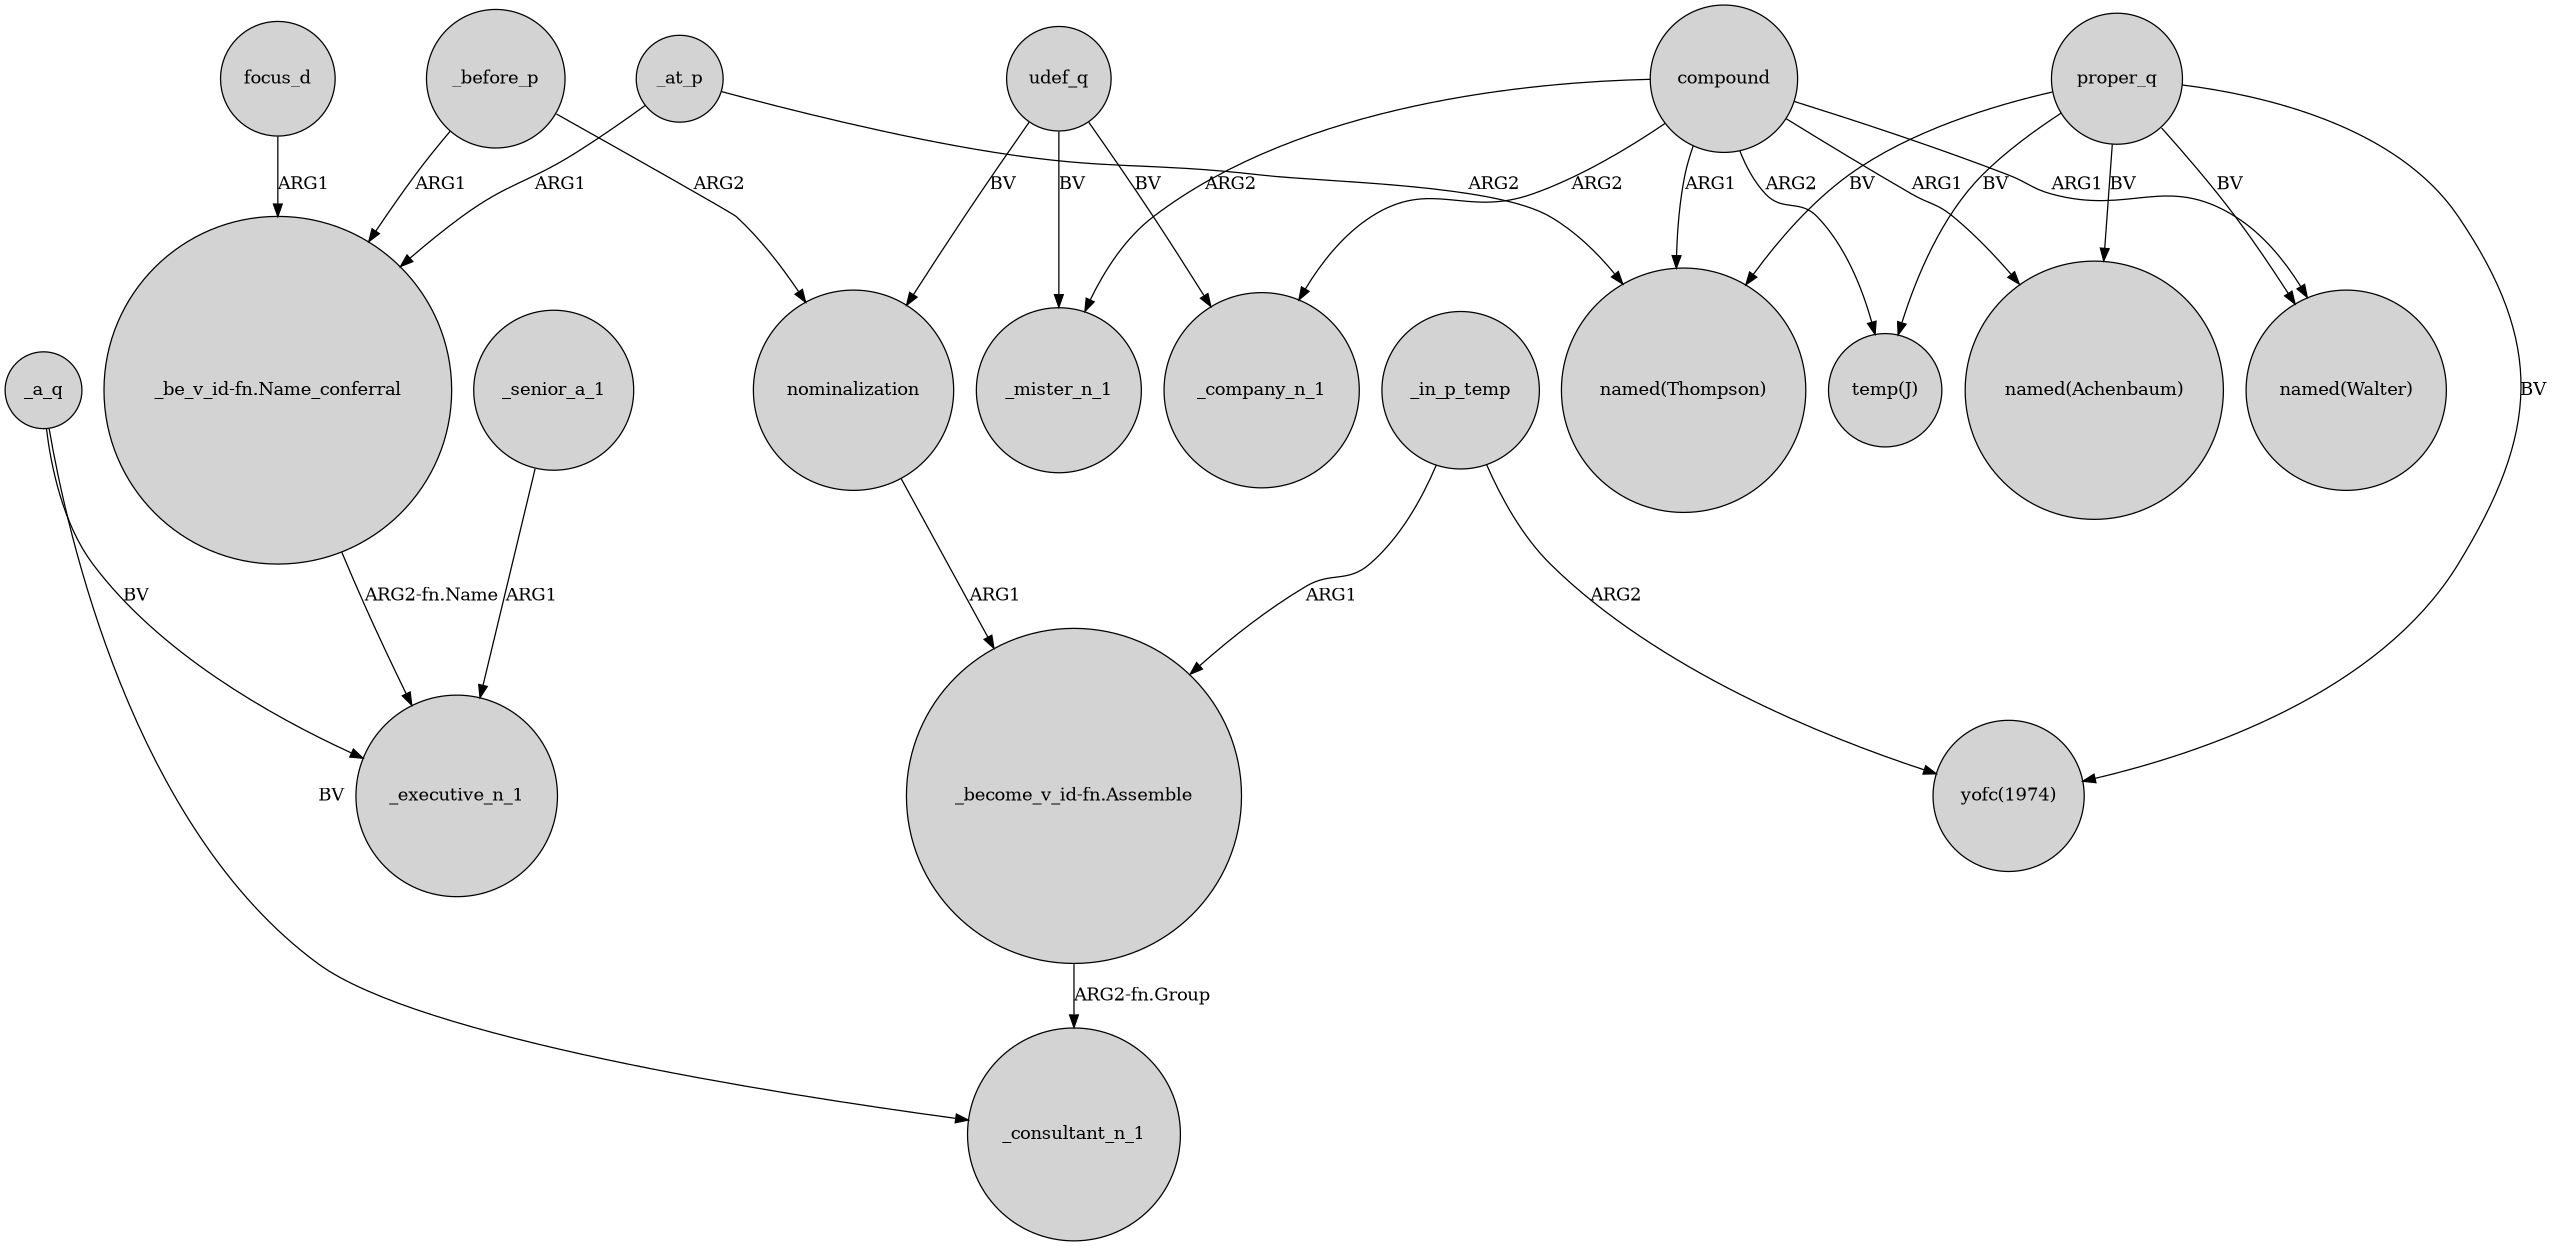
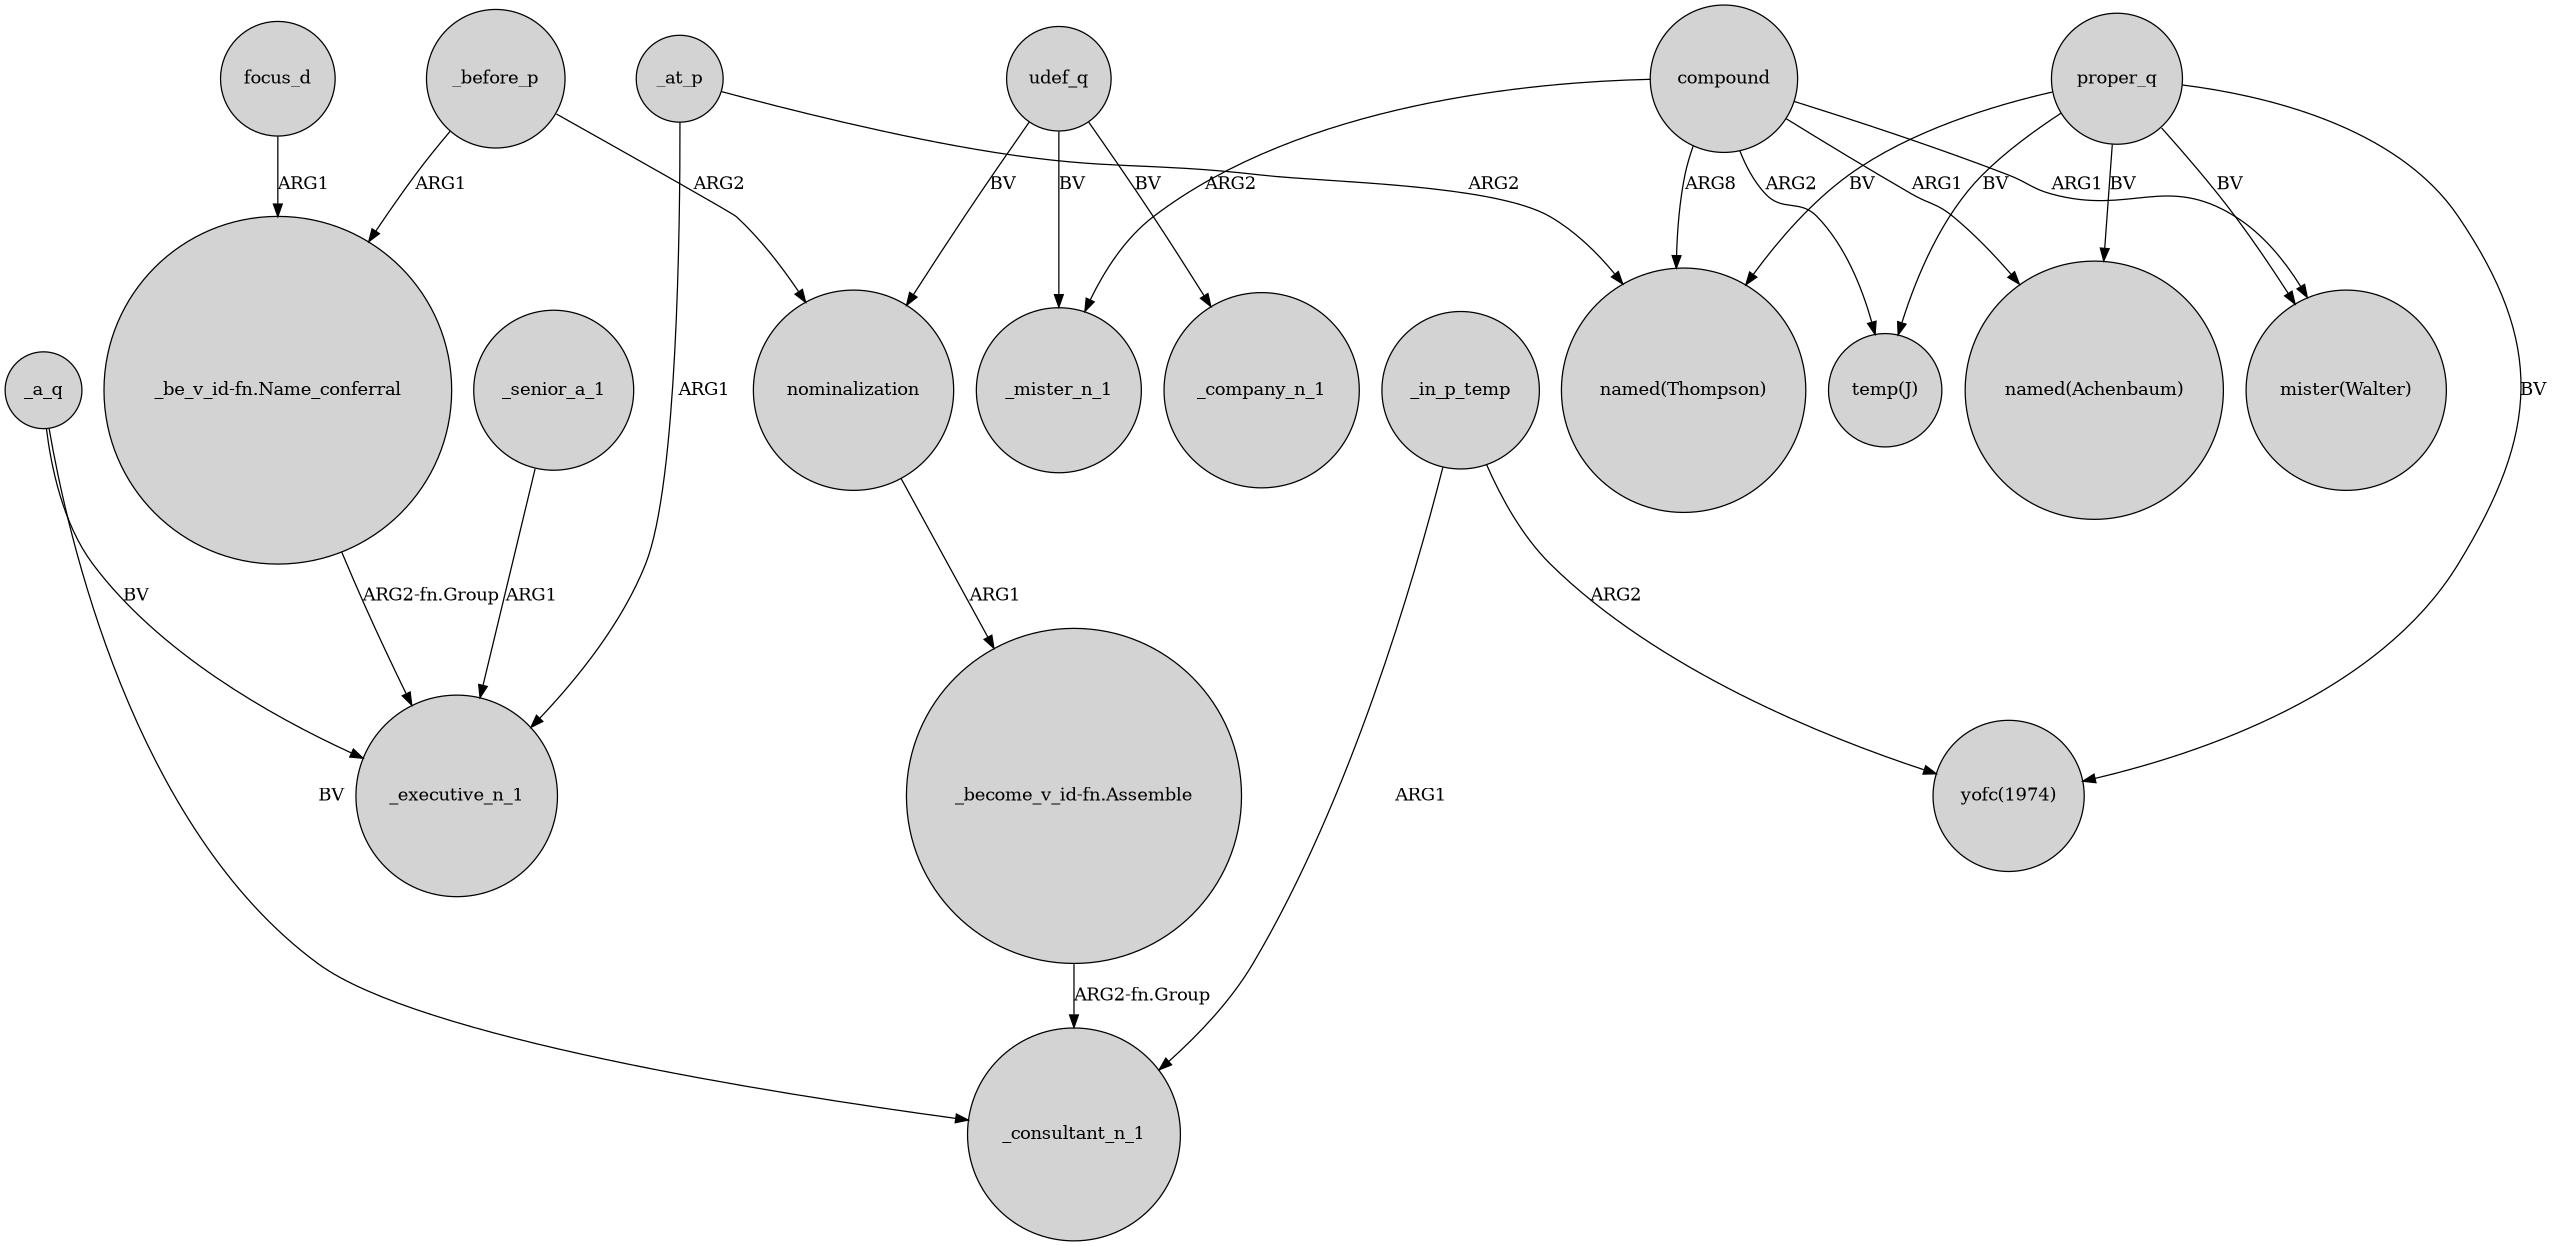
  digraph {
    node [shape=circle style=filled]
    compound
    _mister_n_1
    "named(Thompson)"
    _company_n_1
    "named(Achenbaum)"
-   "named(Walter)"
+   "named(Walter)" [label="mister(Walter)"]
    n7 [label="temp(J)"]
    _a_q
    _consultant_n_1
    _executive_n_1
    _senior_a_1
    _before_p
    nominalization
    "_be_v_id-fn.Name_conferral"
    "_become_v_id-fn.Assemble"
    focus_d
    udef_q
    proper_q
    "yofc(1974)"
    _at_p
    _in_p_temp
    compound -> _mister_n_1 [label=ARG2]
-   compound -> "named(Thompson)" [label=ARG1]
-   compound -> _company_n_1 [label=ARG2]
+   compound -> "named(Thompson)" [label=ARG8]
    compound -> "named(Achenbaum)" [label=ARG1]
    compound -> "named(Walter)" [label=ARG1]
    compound -> n7 [label=ARG2]
    _a_q -> _consultant_n_1 [label=BV]
    _a_q -> _executive_n_1 [label=BV]
    _senior_a_1 -> _executive_n_1 [label=ARG1]
    _before_p -> nominalization [label=ARG2]
    _before_p -> "_be_v_id-fn.Name_conferral" [label=ARG1]
    nominalization -> "_become_v_id-fn.Assemble" [label=ARG1]
-   "_be_v_id-fn.Name_conferral" -> _executive_n_1 [label="ARG2-fn.Name"]
+   "_be_v_id-fn.Name_conferral" -> _executive_n_1 [label="ARG2-fn.Group"]
    "_become_v_id-fn.Assemble" -> _consultant_n_1 [label="ARG2-fn.Group"]
    focus_d -> "_be_v_id-fn.Name_conferral" [label=ARG1]
    udef_q -> _mister_n_1 [label=BV]
    udef_q -> _company_n_1 [label=BV]
    udef_q -> nominalization [label=BV]
    proper_q -> "named(Thompson)" [label=BV]
    proper_q -> "named(Achenbaum)" [label=BV]
    proper_q -> "named(Walter)" [label=BV]
    proper_q -> n7 [label=BV]
    proper_q -> "yofc(1974)" [label=BV]
    _at_p -> "named(Thompson)" [label=ARG2]
-   _at_p -> "_be_v_id-fn.Name_conferral" [label=ARG1]
-   _in_p_temp -> "_become_v_id-fn.Assemble" [label=ARG1]
+   _at_p -> _executive_n_1 [label=ARG1]
+   _in_p_temp -> _consultant_n_1 [label=ARG1]
    _in_p_temp -> "yofc(1974)" [label=ARG2]
  }
